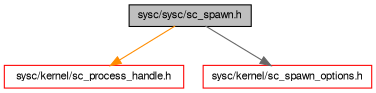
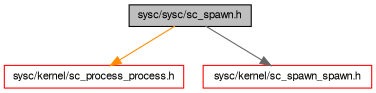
  digraph {
    node [color=red fillcolor=white fontname=FreeSans fontsize=10 shape=record style=filled]
    edge [fontname=FreeSans fontsize=10 labelfontname=FreeSans labelfontsize=10 style=solid]
    n1 [color=black fillcolor=grey75 fontcolor=black height=0.2 label="sysc/sysc/sc_spawn.h" width=0.4]
-   n2 [height=0.2 label="sysc/kernel/sc_process_handle.h" width=0.4]
-   n3 [height=0.2 label="sysc/kernel/sc_spawn_options.h" width=0.4]
+   n2 [height=0.2 label="sysc/kernel/sc_process_process.h" width=0.4]
+   n3 [height=0.2 label="sysc/kernel/sc_spawn_spawn.h" width=0.4]
    n1 -> n2 [color=darkorange]
    n1 -> n3 [color=gray40]
  }
